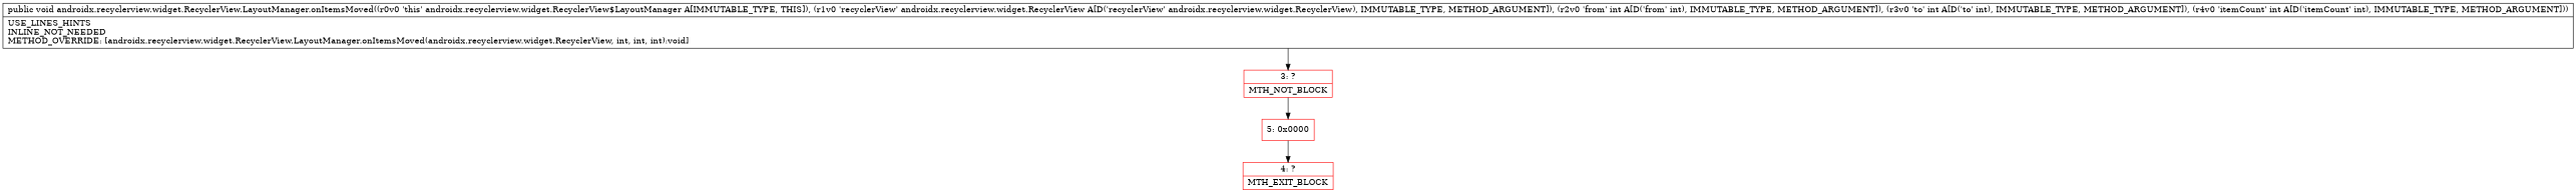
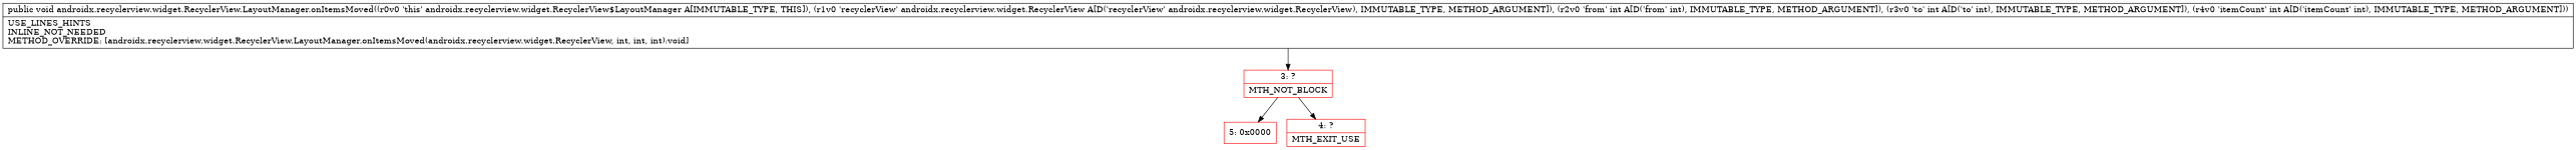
  digraph {
    node [color=red shape=record]
    n1 [label="{3\:\ ?|MTH_NOT_BLOCK\l}"]
    n2 [label="{5\:\ 0x0000}"]
-   n3 [label="{4\:\ ?|MTH_EXIT_BLOCK\l}"]
+   n3 [label="{4\:\ ?|MTH_EXIT_USE\l}"]
    n4 [label="{public void androidx.recyclerview.widget.RecyclerView.LayoutManager.onItemsMoved((r0v0 'this' androidx.recyclerview.widget.RecyclerView$LayoutManager A[IMMUTABLE_TYPE, THIS]), (r1v0 'recyclerView' androidx.recyclerview.widget.RecyclerView A[D('recyclerView' androidx.recyclerview.widget.RecyclerView), IMMUTABLE_TYPE, METHOD_ARGUMENT]), (r2v0 'from' int A[D('from' int), IMMUTABLE_TYPE, METHOD_ARGUMENT]), (r3v0 'to' int A[D('to' int), IMMUTABLE_TYPE, METHOD_ARGUMENT]), (r4v0 'itemCount' int A[D('itemCount' int), IMMUTABLE_TYPE, METHOD_ARGUMENT]))  | USE_LINES_HINTS\lINLINE_NOT_NEEDED\lMETHOD_OVERRIDE: [androidx.recyclerview.widget.RecyclerView.LayoutManager.onItemsMoved(androidx.recyclerview.widget.RecyclerView, int, int, int):void]\l}" color=""]
    subgraph cluster_1 {
      label="R(0)"
    }
    n1 -> n2
-   n2 -> n3
+   n1 -> n3
    n4 -> n1
  }
